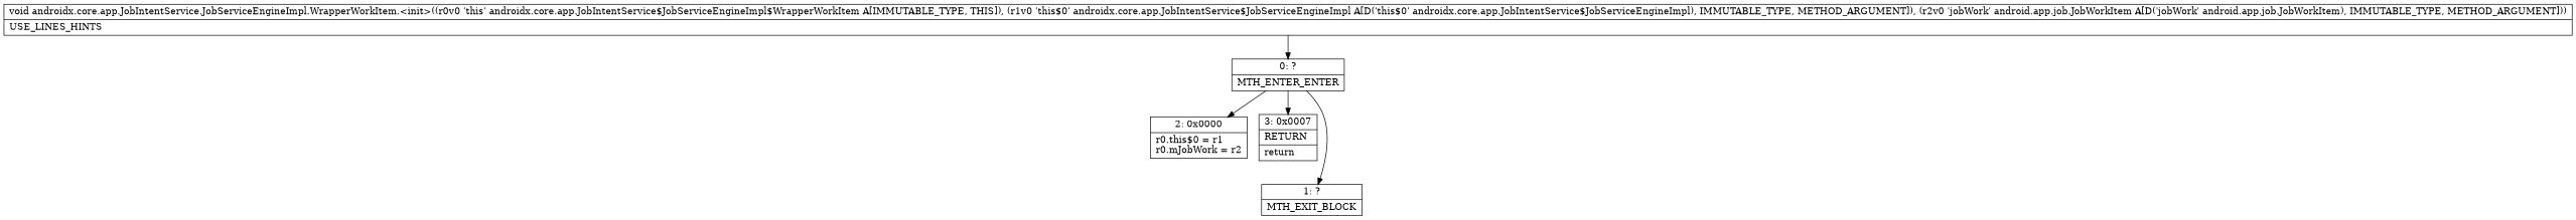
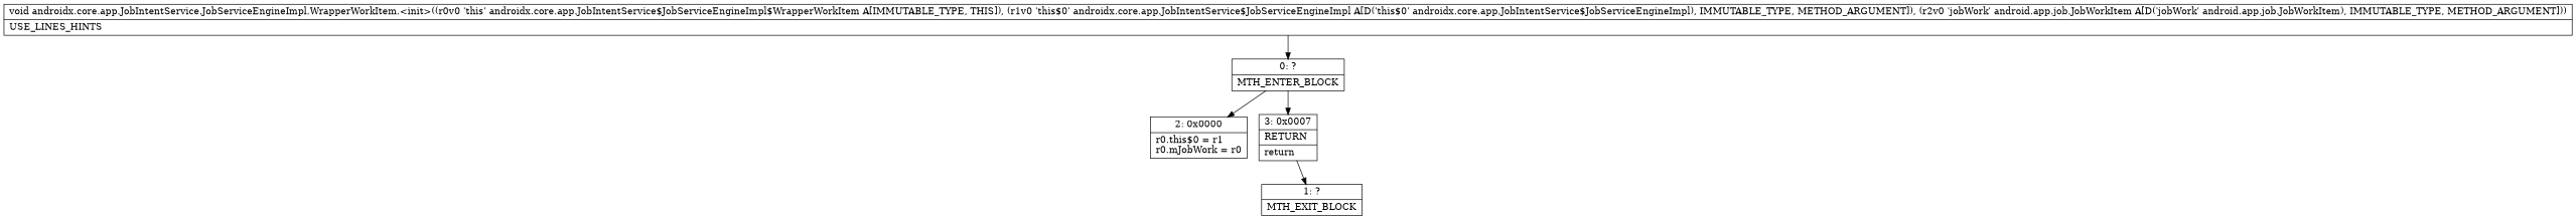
  digraph {
    node [shape=record]
-   n1 [label="{0\:\ ?|MTH_ENTER_ENTER\l}"]
-   n2 [label="{2\:\ 0x0000|r0.this$0 = r1\lr0.mJobWork = r2\l}"]
+   n1 [label="{0\:\ ?|MTH_ENTER_BLOCK\l}"]
+   n2 [label="{2\:\ 0x0000|r0.this$0 = r1\lr0.mJobWork = r0\l}"]
    n3 [label="{3\:\ 0x0007|RETURN\l|return\l}"]
    n4 [label="{1\:\ ?|MTH_EXIT_BLOCK\l}"]
    n5 [label="{void androidx.core.app.JobIntentService.JobServiceEngineImpl.WrapperWorkItem.\<init\>((r0v0 'this' androidx.core.app.JobIntentService$JobServiceEngineImpl$WrapperWorkItem A[IMMUTABLE_TYPE, THIS]), (r1v0 'this$0' androidx.core.app.JobIntentService$JobServiceEngineImpl A[D('this$0' androidx.core.app.JobIntentService$JobServiceEngineImpl), IMMUTABLE_TYPE, METHOD_ARGUMENT]), (r2v0 'jobWork' android.app.job.JobWorkItem A[D('jobWork' android.app.job.JobWorkItem), IMMUTABLE_TYPE, METHOD_ARGUMENT]))  | USE_LINES_HINTS\l}"]
    n1 -> n2
    n1 -> n3
-   n1 -> n4
+   n3 -> n4
    n5 -> n1
  }
